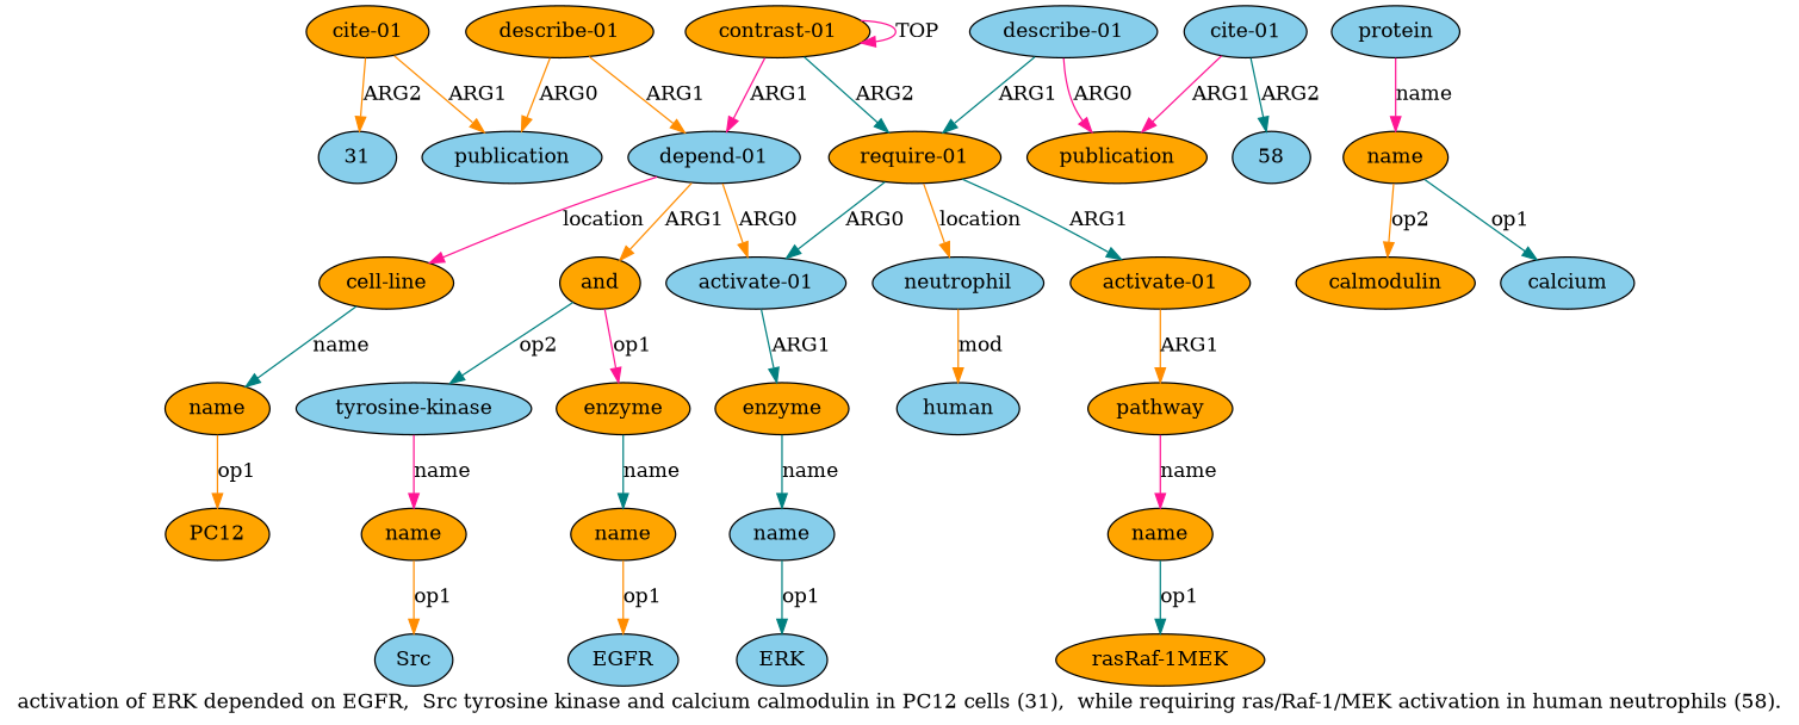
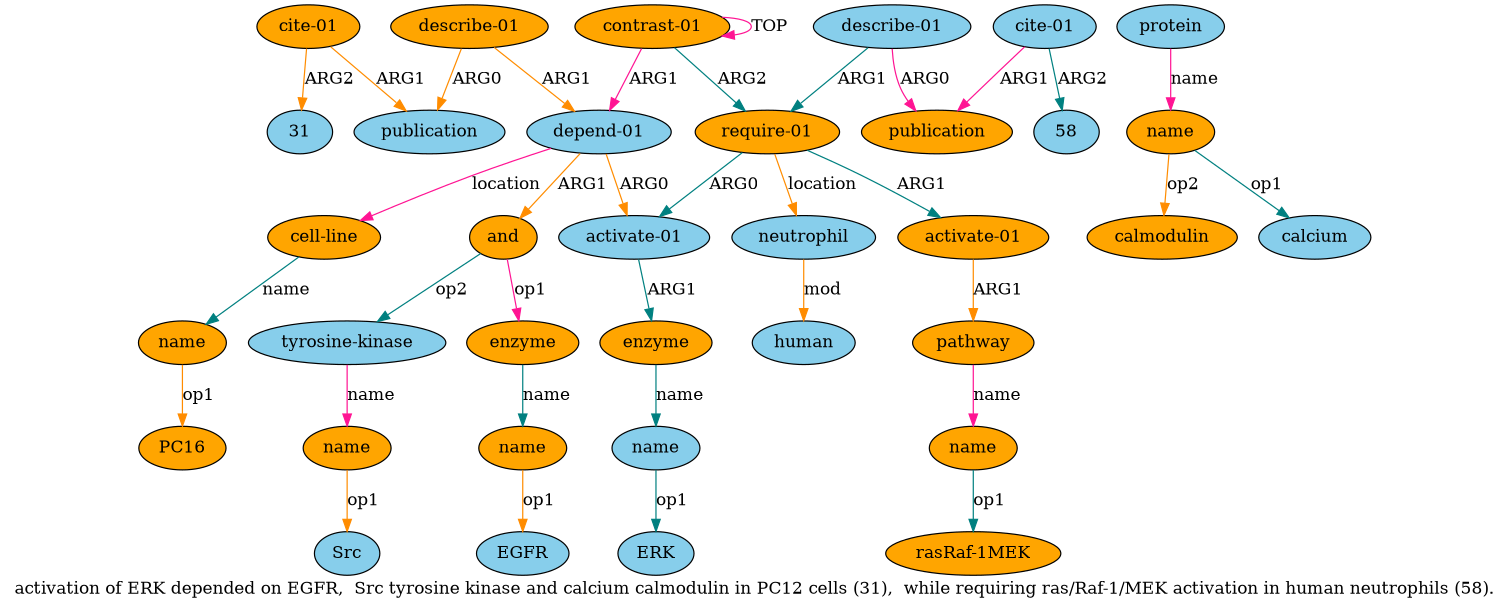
  digraph {
    label="activation of ERK depended on EGFR,  Src tyrosine kinase and calcium calmodulin in PC12 cells (31),  while requiring ras/Raf-1/MEK activation in human neutrophils (58)."
    node [color=black fillcolor=orange gold_ind=-1 gold_label=name style=filled test_ind=-1 test_label=name]
    edge [color=teal gold_label=ARG1 test_label=ARG1]
    n1 [gold_ind=20 label=name test_ind=20]
    n2 [gold_label="rasRaf-1MEK" label="rasRaf-1MEK" test_label="rasRaf-1MEK"]
    n3 [fillcolor=skyblue gold_ind=21 gold_label=neutrophil label=neutrophil test_ind=21 test_label=neutrophil]
    n4 [fillcolor=skyblue gold_ind=22 gold_label=human label=human test_ind=22 test_label=human]
    n5 [fillcolor=skyblue gold_ind=23 gold_label="describe-01" label="describe-01" test_ind=23 test_label="describe-01"]
    n6 [gold_ind=24 gold_label=publication label=publication test_ind=24 test_label=publication]
    n7 [gold_ind=17 gold_label="require-01" label="require-01" test_ind=17 test_label="require-01"]
    n8 [gold_ind=18 gold_label="activate-01" label="activate-01" test_ind=18 test_label="activate-01"]
    n9 [fillcolor=skyblue gold_ind=2 gold_label="activate-01" label="activate-01" test_ind=2 test_label="activate-01"]
    n10 [gold_ind=19 gold_label=pathway label=pathway test_ind=19 test_label=pathway]
    n11 [gold_ind=3 gold_label=enzyme label=enzyme test_ind=3 test_label=enzyme]
    n12 [fillcolor=skyblue gold_ind=25 gold_label="cite-01" label="cite-01" test_ind=25 test_label="cite-01"]
    n13 [fillcolor=skyblue gold_label=58 label=58 test_label=58]
    n14 [fillcolor=skyblue gold_label=Src label=Src test_label=Src]
    n15 [fillcolor=skyblue gold_label=EGFR label=EGFR test_label=EGFR]
-   n16 [gold_label=PC12 label=PC12 test_label=PC12]
+   n16 [gold_label=PC12 label=PC16 test_label=PC12]
    n17 [gold_label=calmodulin label=calmodulin test_label=calmodulin]
    n18 [fillcolor=skyblue gold_ind=15 gold_label=publication label=publication test_ind=15 test_label=publication]
    n19 [gold_ind=14 gold_label="describe-01" label="describe-01" test_ind=14 test_label="describe-01"]
    n20 [fillcolor=skyblue gold_ind=1 gold_label="depend-01" label="depend-01" test_ind=1 test_label="depend-01"]
    n21 [gold_ind=12 gold_label="cell-line" label="cell-line" test_ind=12 test_label="cell-line"]
    n22 [gold_ind=5 gold_label=and label=and test_ind=5 test_label=and]
    n23 [gold_ind=13 label=name test_ind=13]
    n24 [gold_ind=6 gold_label=enzyme label=enzyme test_ind=6 test_label=enzyme]
    n25 [fillcolor=skyblue gold_ind=8 gold_label="tyrosine-kinase" label="tyrosine-kinase" test_ind=8 test_label="tyrosine-kinase"]
    n26 [fillcolor=skyblue gold_ind=4 label=name test_ind=4]
    n27 [gold_ind=16 gold_label="cite-01" label="cite-01" test_ind=16 test_label="cite-01"]
    n28 [fillcolor=skyblue gold_label=31 label=31 test_label=31]
    n29 [gold_ind=11 label=name test_ind=11]
    n30 [fillcolor=skyblue gold_label=calcium label=calcium test_label=calcium]
    n31 [fillcolor=skyblue gold_ind=10 gold_label=protein label=protein test_ind=10 test_label=protein]
    n32 [fillcolor=skyblue gold_label=ERK label=ERK test_label=ERK]
    n33 [gold_ind=7 label=name test_ind=7]
    n34 [gold_ind=9 label=name test_ind=9]
    n35 [gold_ind=0 gold_label="contrast-01" label="contrast-01" test_ind=0 test_label="contrast-01"]
    n1 -> n2 [gold_label=op1 label=op1 test_label=op1]
    n3 -> n4 [color=darkorange gold_label=mod label=mod test_label=mod]
    n5 -> n6 [color=deeppink gold_label=ARG0 label=ARG0 test_label=ARG0]
    n5 -> n7 [label=ARG1]
    n7 -> n3 [color=darkorange gold_label=location label=location test_label=location]
    n7 -> n8 [label=ARG1]
    n7 -> n9 [gold_label=ARG0 label=ARG0 test_label=ARG0]
    n8 -> n10 [color=darkorange label=ARG1]
    n9 -> n11 [label=ARG1]
    n10 -> n1 [color=deeppink gold_label=name label=name test_label=name]
    n11 -> n26 [gold_label=name label=name test_label=name]
    n12 -> n6 [color=deeppink label=ARG1]
    n12 -> n13 [gold_label=ARG2 label=ARG2 test_label=ARG2]
    n19 -> n18 [color=darkorange gold_label=ARG0 label=ARG0 test_label=ARG0]
    n19 -> n20 [color=darkorange label=ARG1]
    n20 -> n9 [color=darkorange gold_label=ARG0 label=ARG0 test_label=ARG0]
    n20 -> n21 [color=deeppink gold_label=location label=location test_label=location]
    n20 -> n22 [color=darkorange label=ARG1]
    n21 -> n23 [gold_label=name label=name test_label=name]
    n22 -> n24 [color=deeppink gold_label=op1 label=op1 test_label=op1]
    n22 -> n25 [gold_label=op2 label=op2 test_label=op2]
    n23 -> n16 [color=darkorange gold_label=op1 label=op1 test_label=op1]
    n24 -> n33 [gold_label=name label=name test_label=name]
    n25 -> n34 [color=deeppink gold_label=name label=name test_label=name]
    n26 -> n32 [gold_label=op1 label=op1 test_label=op1]
    n27 -> n18 [color=darkorange label=ARG1]
    n27 -> n28 [color=darkorange gold_label=ARG2 label=ARG2 test_label=ARG2]
    n29 -> n17 [color=darkorange gold_label=op2 label=op2 test_label=op2]
    n29 -> n30 [gold_label=op1 label=op1 test_label=op1]
    n31 -> n29 [color=deeppink gold_label=name label=name test_label=name]
    n33 -> n15 [color=darkorange gold_label=op1 label=op1 test_label=op1]
    n34 -> n14 [color=darkorange gold_label=op1 label=op1 test_label=op1]
    n35 -> n7 [gold_label=ARG2 label=ARG2 test_label=ARG2]
    n35 -> n20 [color=deeppink label=ARG1]
    n35 -> n35 [color=deeppink gold_label=TOP label=TOP test_label=TOP]
  }
